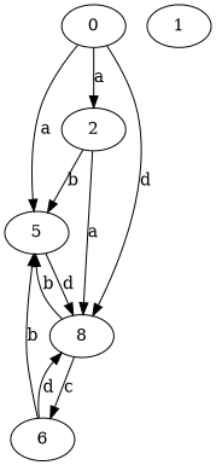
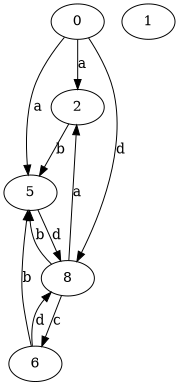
  strict digraph {
    2
    5
    8
    6
    0
    1
    2 -> 5 [label=b]
    5 -> 8 [label=d]
-   2 -> 8 [label=a]
+   8 -> 2 [label=a]
    8 -> 5 [label=b]
    8 -> 6 [label=c]
    6 -> 5 [label=b]
    6 -> 8 [label=d]
    0 -> 2 [label=a]
    0 -> 5 [label=a]
    0 -> 8 [label=d]
  }
